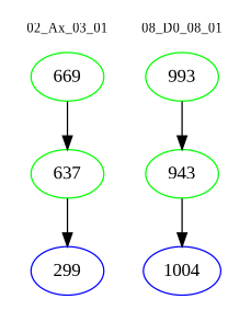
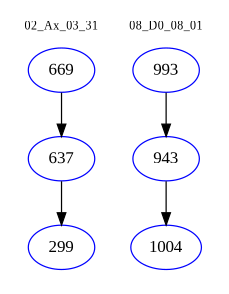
  digraph {
    fontname="Liberation Serif"
    node [color=green fontname="Liberation Serif"]
    edge [color=black fontname="Liberation Serif"]
-   n1 [label=669]
-   n2 [label=637]
+   n1 [color=blue label=669]
+   n2 [color=blue label=637]
    n3 [color=blue label=299]
-   n4 [label=993]
-   n5 [label=943]
+   n4 [color=blue label=993]
+   n5 [color=blue label=943]
    n6 [color=blue label=1004]
    subgraph cluster_1 {
      color=white
      fontsize=10
-     label="02_Ax_03_01"
+     label="02_Ax_03_31"
      n1
      n2
      n3
    }
    subgraph cluster_2 {
      color=white
      fontsize=10
      label="08_D0_08_01"
      n4
      n5
      n6
    }
    n1 -> n2
    n2 -> n3
    n4 -> n5
    n5 -> n6
  }
